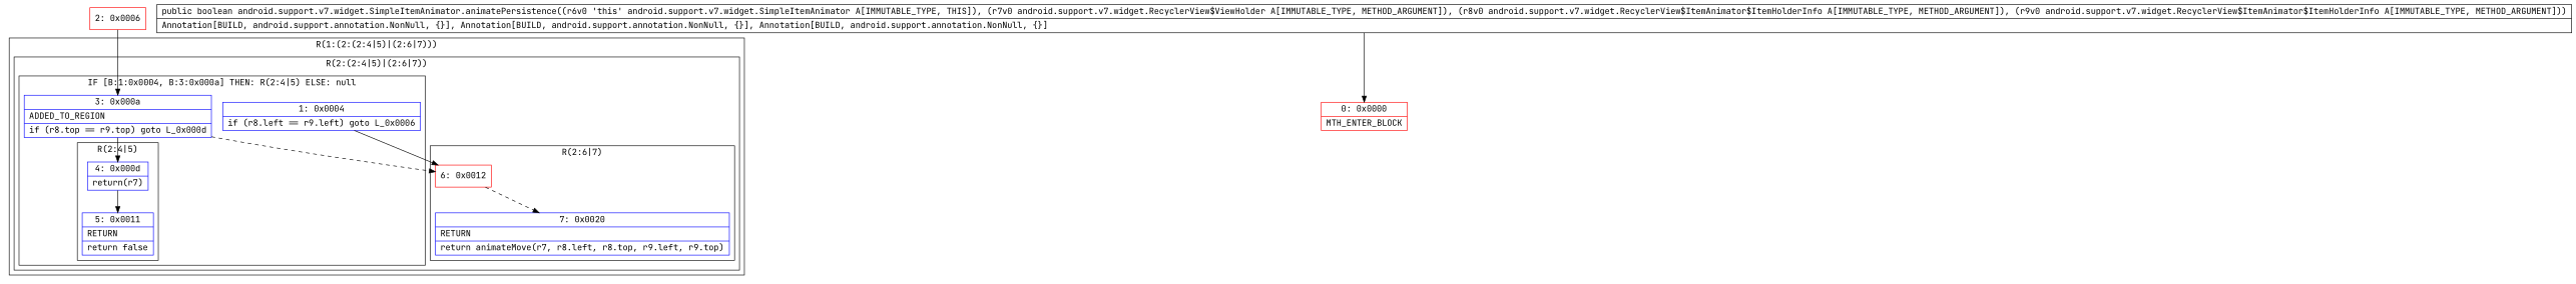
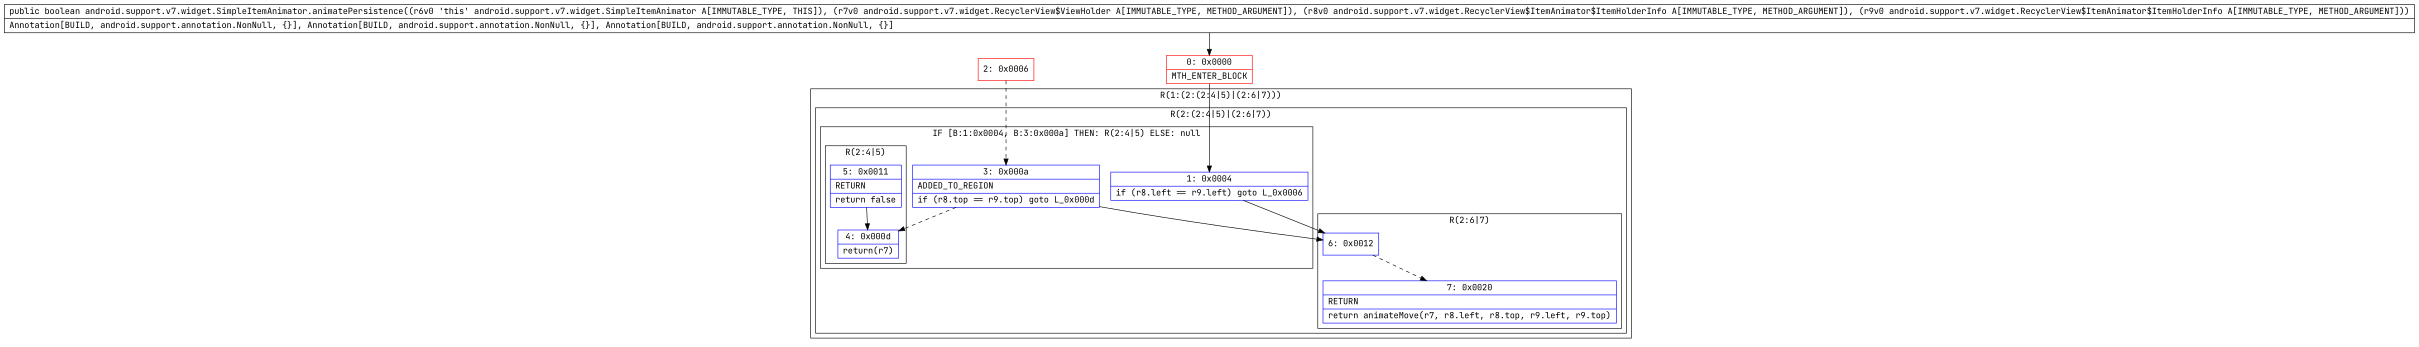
  digraph {
    fontname="JetBrains Mono"
    node [color=blue fontname="JetBrains Mono" shape=record]
    edge [fontname="JetBrains Mono"]
    n1 [label="{4\:\ 0x000d|return(r7)\l}"]
    n2 [label="{5\:\ 0x0011|RETURN\l|return false\l}"]
    n3 [label="{1\:\ 0x0004|if (r8.left == r9.left) goto L_0x0006\l}"]
    n4 [label="{3\:\ 0x000a|ADDED_TO_REGION\l|if (r8.top == r9.top) goto L_0x000d\l}"]
-   n5 [color=red label="{6\:\ 0x0012}"]
+   n5 [label="{6\:\ 0x0012}"]
    n6 [label="{7\:\ 0x0020|RETURN\l|return animateMove(r7, r8.left, r8.top, r9.left, r9.top)\l}"]
    n7 [color=red label="{2\:\ 0x0006}"]
    n8 [color=red label="{0\:\ 0x0000|MTH_ENTER_BLOCK\l}"]
    n9 [label="{public boolean android.support.v7.widget.SimpleItemAnimator.animatePersistence((r6v0 'this' android.support.v7.widget.SimpleItemAnimator A[IMMUTABLE_TYPE, THIS]), (r7v0 android.support.v7.widget.RecyclerView$ViewHolder A[IMMUTABLE_TYPE, METHOD_ARGUMENT]), (r8v0 android.support.v7.widget.RecyclerView$ItemAnimator$ItemHolderInfo A[IMMUTABLE_TYPE, METHOD_ARGUMENT]), (r9v0 android.support.v7.widget.RecyclerView$ItemAnimator$ItemHolderInfo A[IMMUTABLE_TYPE, METHOD_ARGUMENT]))  | Annotation[BUILD, android.support.annotation.NonNull, \{\}], Annotation[BUILD, android.support.annotation.NonNull, \{\}], Annotation[BUILD, android.support.annotation.NonNull, \{\}]\l}" color=""]
    subgraph cluster_1 {
      label="R(1:(2:(2:4|5)|(2:6|7)))"
      subgraph cluster_2 {
        label="R(2:(2:4|5)|(2:6|7))"
        subgraph cluster_3 {
          label="IF [B:1:0x0004, B:3:0x000a] THEN: R(2:4|5) ELSE: null"
          n3
          n4
          subgraph cluster_4 {
            label="R(2:4|5)"
            n1
            n2
          }
        }
        subgraph cluster_5 {
          label="R(2:6|7)"
          n5
          n6
        }
      }
    }
-   n1 -> n2
+   n2 -> n1
    n3 -> n5 [style=solid]
-   n4 -> n1
-   n4 -> n5 [style=dashed]
+   n4 -> n1 [style=dashed]
+   n4 -> n5 [style=solid]
    n5 -> n6 [style=dashed]
-   n7 -> n4
+   n7 -> n4 [style=dashed]
+   n8 -> n3
    n9 -> n8
  }
